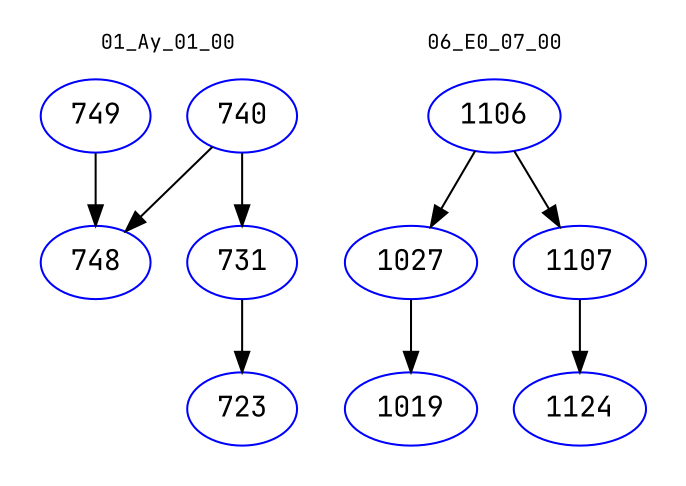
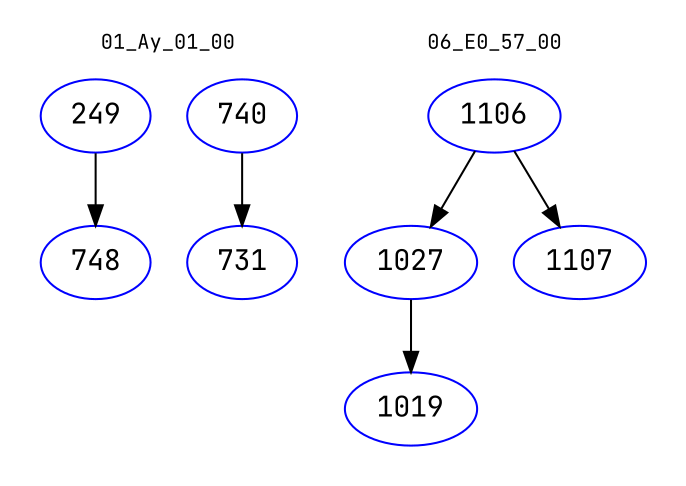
  digraph {
    fontname="JetBrains Mono"
    node [color=blue fontname="JetBrains Mono"]
    edge [color=black fontname="JetBrains Mono"]
    n1 [label=740]
    n2 [label=731]
    n3 [label=748]
-   n4 [label=723]
-   n5 [label=749]
+   n5 [label=249]
    n6 [label=1106]
    n7 [label=1027]
    n8 [label=1107]
    n9 [label=1019]
-   n10 [label=1124]
    subgraph cluster_1 {
      color=white
      fontsize=10
      label="01_Ay_01_00"
      n1
      n2
      n3
-     n4
      n5
    }
    subgraph cluster_2 {
      color=white
      fontsize=10
-     label="06_E0_07_00"
+     label="06_E0_57_00"
      n6
      n7
      n8
      n9
-     n10
    }
    n1 -> n2
-   n1 -> n3
-   n2 -> n4
    n5 -> n3
    n6 -> n7
    n6 -> n8
    n7 -> n9
-   n8 -> n10
  }
